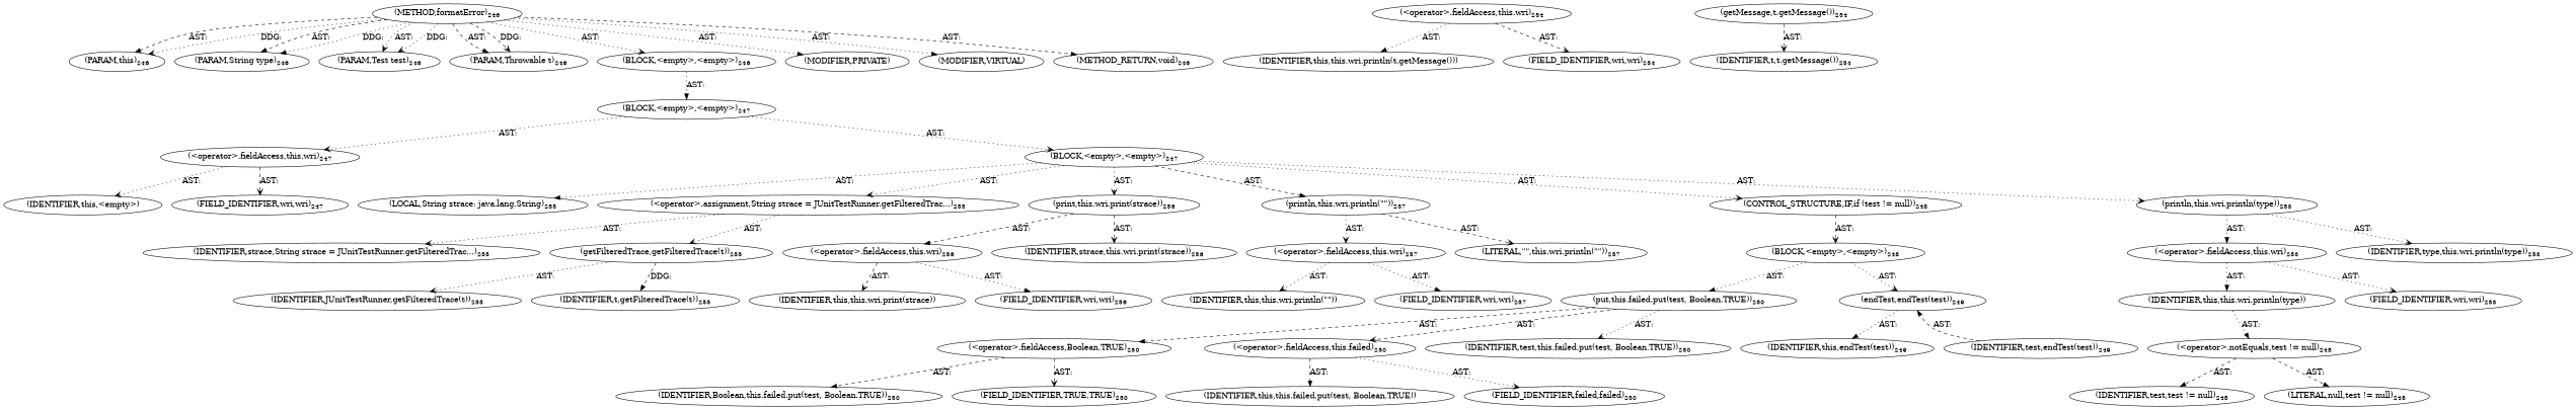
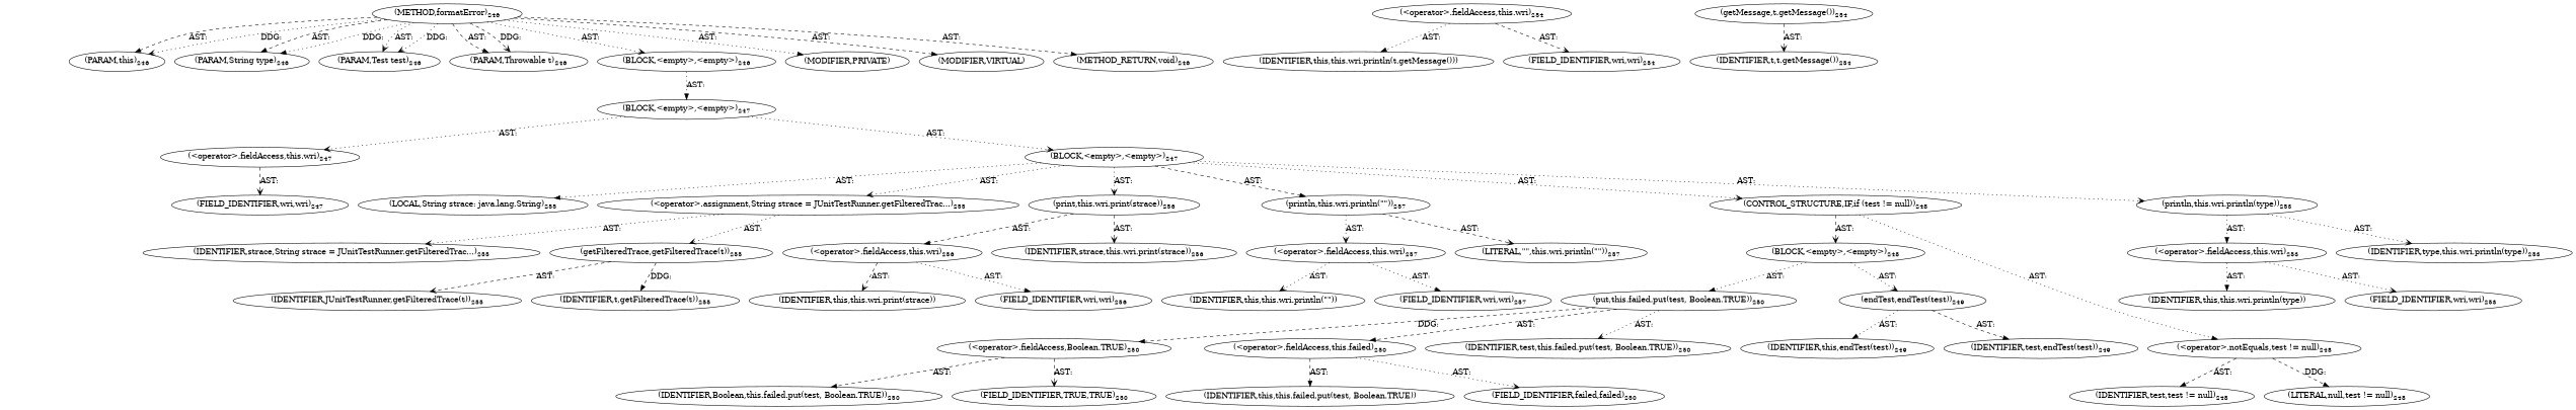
  digraph {
    edge [arrowhead=vee style=dotted]
    n1 [label=<(METHOD,formatError)<SUB>246</SUB>>]
    n2 [label=<(PARAM,this)<SUB>246</SUB>>]
    n3 [label=<(PARAM,String type)<SUB>246</SUB>>]
    n4 [label=<(PARAM,Test test)<SUB>246</SUB>>]
    n5 [label=<(PARAM,Throwable t)<SUB>246</SUB>>]
    n6 [label=<(BLOCK,&lt;empty&gt;,&lt;empty&gt;)<SUB>246</SUB>>]
    n7 [label=<(MODIFIER,PRIVATE)>]
    n8 [label=<(MODIFIER,VIRTUAL)>]
    n9 [label=<(METHOD_RETURN,void)<SUB>246</SUB>>]
    n10 [label=<(BLOCK,&lt;empty&gt;,&lt;empty&gt;)<SUB>247</SUB>>]
    n11 [label=<(&lt;operator&gt;.fieldAccess,this.wri)<SUB>247</SUB>>]
    n12 [label=<(BLOCK,&lt;empty&gt;,&lt;empty&gt;)<SUB>247</SUB>>]
-   n13 [label=<(IDENTIFIER,this,&lt;empty&gt;)>]
    n14 [label=<(FIELD_IDENTIFIER,wri,wri)<SUB>247</SUB>>]
    n15 [label=<(CONTROL_STRUCTURE,IF,if (test != null))<SUB>248</SUB>>]
    n16 [label=<(println,this.wri.println(type))<SUB>253</SUB>>]
    n17 [label=<(LOCAL,String strace: java.lang.String)<SUB>255</SUB>>]
    n18 [label=<(&lt;operator&gt;.assignment,String strace = JUnitTestRunner.getFilteredTrac...)<SUB>255</SUB>>]
    n19 [label=<(print,this.wri.print(strace))<SUB>256</SUB>>]
    n20 [label=<(println,this.wri.println(&quot;&quot;))<SUB>257</SUB>>]
    n21 [label=<(&lt;operator&gt;.notEquals,test != null)<SUB>248</SUB>>]
    n22 [label=<(BLOCK,&lt;empty&gt;,&lt;empty&gt;)<SUB>248</SUB>>]
    n23 [label=<(&lt;operator&gt;.fieldAccess,this.wri)<SUB>253</SUB>>]
    n24 [label=<(IDENTIFIER,type,this.wri.println(type))<SUB>253</SUB>>]
    n25 [label=<(IDENTIFIER,strace,String strace = JUnitTestRunner.getFilteredTrac...)<SUB>255</SUB>>]
    n26 [label=<(getFilteredTrace,getFilteredTrace(t))<SUB>255</SUB>>]
    n27 [label=<(&lt;operator&gt;.fieldAccess,this.wri)<SUB>256</SUB>>]
    n28 [label=<(IDENTIFIER,strace,this.wri.print(strace))<SUB>256</SUB>>]
    n29 [label=<(&lt;operator&gt;.fieldAccess,this.wri)<SUB>257</SUB>>]
    n30 [label=<(LITERAL,&quot;&quot;,this.wri.println(&quot;&quot;))<SUB>257</SUB>>]
    n31 [label=<(IDENTIFIER,test,test != null)<SUB>248</SUB>>]
    n32 [label=<(LITERAL,null,test != null)<SUB>248</SUB>>]
    n33 [label=<(endTest,endTest(test))<SUB>249</SUB>>]
    n34 [label=<(put,this.failed.put(test, Boolean.TRUE))<SUB>250</SUB>>]
    n35 [label=<(IDENTIFIER,this,endTest(test))<SUB>249</SUB>>]
    n36 [label=<(IDENTIFIER,test,endTest(test))<SUB>249</SUB>>]
    n37 [label=<(&lt;operator&gt;.fieldAccess,this.failed)<SUB>250</SUB>>]
    n38 [label=<(IDENTIFIER,test,this.failed.put(test, Boolean.TRUE))<SUB>250</SUB>>]
    n39 [label=<(&lt;operator&gt;.fieldAccess,Boolean.TRUE)<SUB>250</SUB>>]
    n40 [label=<(IDENTIFIER,this,this.failed.put(test, Boolean.TRUE))>]
    n41 [label=<(FIELD_IDENTIFIER,failed,failed)<SUB>250</SUB>>]
    n42 [label=<(IDENTIFIER,Boolean,this.failed.put(test, Boolean.TRUE))<SUB>250</SUB>>]
    n43 [label=<(FIELD_IDENTIFIER,TRUE,TRUE)<SUB>250</SUB>>]
    n44 [label=<(IDENTIFIER,this,this.wri.println(type))>]
    n45 [label=<(FIELD_IDENTIFIER,wri,wri)<SUB>253</SUB>>]
    n46 [label=<(&lt;operator&gt;.fieldAccess,this.wri)<SUB>254</SUB>>]
    n47 [label=<(IDENTIFIER,this,this.wri.println(t.getMessage()))>]
    n48 [label=<(FIELD_IDENTIFIER,wri,wri)<SUB>254</SUB>>]
    n49 [label=<(getMessage,t.getMessage())<SUB>254</SUB>>]
    n50 [label=<(IDENTIFIER,t,t.getMessage())<SUB>254</SUB>>]
    n51 [label=<(IDENTIFIER,JUnitTestRunner,getFilteredTrace(t))<SUB>255</SUB>>]
    n52 [label=<(IDENTIFIER,t,getFilteredTrace(t))<SUB>255</SUB>>]
    n53 [label=<(IDENTIFIER,this,this.wri.print(strace))>]
    n54 [label=<(FIELD_IDENTIFIER,wri,wri)<SUB>256</SUB>>]
    n55 [label=<(IDENTIFIER,this,this.wri.println(&quot;&quot;))>]
    n56 [label=<(FIELD_IDENTIFIER,wri,wri)<SUB>257</SUB>>]
    n1 -> n2 [arrowhead=normal label="AST: " style=dashed]
    n1 -> n2 [label="DDG: "]
    n1 -> n3 [arrowhead=normal label="AST: " style=dashed]
    n1 -> n3 [arrowhead=normal label="DDG: "]
    n1 -> n4 [label="AST: "]
    n1 -> n4 [label="DDG: "]
    n1 -> n5 [arrowhead=normal label="AST: " style=dashed]
    n1 -> n5 [label="DDG: " style=dashed]
    n1 -> n6 [label="AST: "]
    n1 -> n7 [arrowhead=normal label="AST: "]
-   n1 -> n8 [arrowhead=normal label="AST: "]
+   n1 -> n8 [arrowhead=normal label="AST: " style=dashed]
    n1 -> n9 [arrowhead=normal label="AST: " style=dashed]
    n6 -> n10 [arrowhead=normal label="AST: "]
    n10 -> n11 [label="AST: "]
    n10 -> n12 [label="AST: "]
-   n11 -> n13 [label="AST: "]
    n11 -> n14 [label="AST: " style=dashed]
    n12 -> n15 [label="AST: "]
    n12 -> n16 [label="AST: "]
    n12 -> n17 [arrowhead=normal label="AST: "]
    n12 -> n18 [label="AST: "]
    n12 -> n19 [label="AST: "]
    n12 -> n20 [arrowhead=normal label="AST: " style=dashed]
-   n44 -> n21 [arrowhead=normal label="AST: "]
+   n15 -> n21 [arrowhead=normal label="AST: "]
    n15 -> n22 [label="AST: " style=dashed]
    n16 -> n23 [arrowhead=normal label="AST: "]
    n16 -> n24 [label="AST: "]
    n18 -> n25 [label="AST: "]
    n18 -> n26 [label="AST: "]
    n19 -> n27 [arrowhead=normal label="AST: " style=dashed]
    n19 -> n28 [label="AST: " style=dashed]
    n20 -> n29 [label="AST: "]
    n20 -> n30 [label="AST: " style=dashed]
    n21 -> n31 [arrowhead=normal label="AST: " style=dashed]
-   n21 -> n32 [arrowhead=normal label="AST: " style=dashed]
+   n21 -> n32 [arrowhead=normal label="DDG: " style=dashed]
    n22 -> n33 [label="AST: "]
    n22 -> n34 [arrowhead=normal label="AST: "]
    n23 -> n44 [arrowhead=normal label="AST: "]
    n23 -> n45 [label="AST: "]
-   n26 -> n51 [label="AST: "]
+   n26 -> n51 [label="AST: " style=dashed]
    n26 -> n52 [arrowhead=normal label="DDG: " style=dashed]
    n27 -> n53 [label="AST: " style=dashed]
    n27 -> n54 [arrowhead=normal label="AST: "]
    n29 -> n55 [label="AST: "]
    n29 -> n56 [arrowhead=normal label="AST: "]
    n33 -> n35 [arrowhead=normal label="AST: "]
-   n36 -> n33 [arrowhead=normal label="AST: " style=dashed]
-   n34 -> n37 [label="AST: " style=dashed]
+   n33 -> n36 [arrowhead=normal label="AST: " style=dashed]
+   n34 -> n37 [arrowhead=normal label="AST: " style=dashed]
    n34 -> n38 [label="AST: "]
-   n34 -> n39 [arrowhead=normal label="AST: " style=dashed]
+   n34 -> n39 [arrowhead=normal label="DDG: " style=dashed]
    n37 -> n40 [arrowhead=normal label="AST: " style=dashed]
    n37 -> n41 [label="AST: "]
    n39 -> n42 [arrowhead=normal label="AST: " style=dashed]
    n39 -> n43 [label="AST: " style=dashed]
    n46 -> n47 [arrowhead=normal label="AST: "]
    n46 -> n48 [label="AST: " style=dashed]
    n49 -> n50 [label="AST: " style=dashed]
  }
